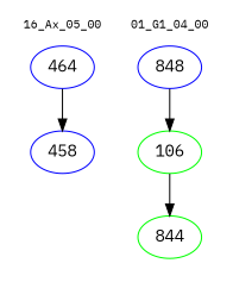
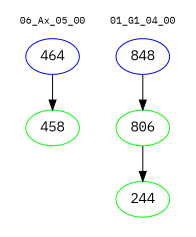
  digraph {
    fontname="IBM Plex Mono"
    node [color=green fontname="IBM Plex Mono"]
    edge [color=black fontname="IBM Plex Mono"]
    n1 [color=blue label=464]
-   n2 [color=blue label=458]
+   n2 [label=458]
    n3 [color=blue label=848]
-   n4 [label=106]
-   n5 [label=844]
+   n4 [label=806]
+   n5 [label=244]
    subgraph cluster_1 {
      color=white
      fontsize=10
-     label="16_Ax_05_00"
+     label="06_Ax_05_00"
      n1
      n2
    }
    subgraph cluster_2 {
      color=white
      fontsize=10
      label="01_G1_04_00"
      n3
      n4
      n5
    }
    n1 -> n2
    n3 -> n4
    n4 -> n5
  }
